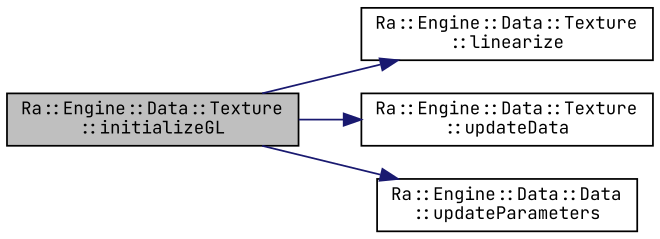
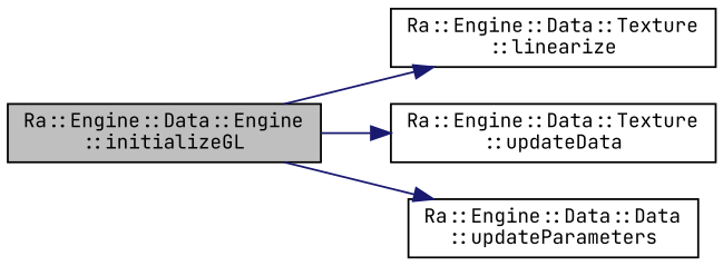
  digraph {
    fontname="JetBrains Mono"
    rankdir=LR
    node [color=black fillcolor=white fontname="JetBrains Mono" fontsize=10 shape=record style=filled]
    edge [color=midnightblue fontname="JetBrains Mono" fontsize=10 labelfontname=Helvetica labelfontsize=10 style=solid]
-   n1 [fillcolor=grey75 fontcolor=black height=0.2 label="Ra::Engine::Data::Texture\l::initializeGL" width=0.4]
+   n1 [fillcolor=grey75 fontcolor=black height=0.2 label="Ra::Engine::Data::Engine\l::initializeGL" width=0.4]
    n2 [height=0.2 label="Ra::Engine::Data::Texture\l::linearize" width=0.4]
    n3 [height=0.2 label="Ra::Engine::Data::Texture\l::updateData" width=0.4]
    n4 [height=0.2 label="Ra::Engine::Data::Data\l::updateParameters" width=0.4]
    n1 -> n2
    n1 -> n3
    n1 -> n4
  }
